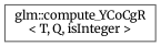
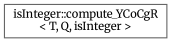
  digraph {
    rankdir=LR
    fontname=Merriweather
-   n1 [color=grey40 fillcolor=white fontname=Merriweather fontsize=10 height=0.2 label="glm::compute_YCoCgR\l\< T, Q, isInteger \>" shape=box style=filled width=0.4]
+   n1 [color=grey40 fillcolor=white fontname=Merriweather fontsize=10 height=0.2 label="isInteger::compute_YCoCgR\l\< T, Q, isInteger \>" shape=box style=filled width=0.4]
  }
